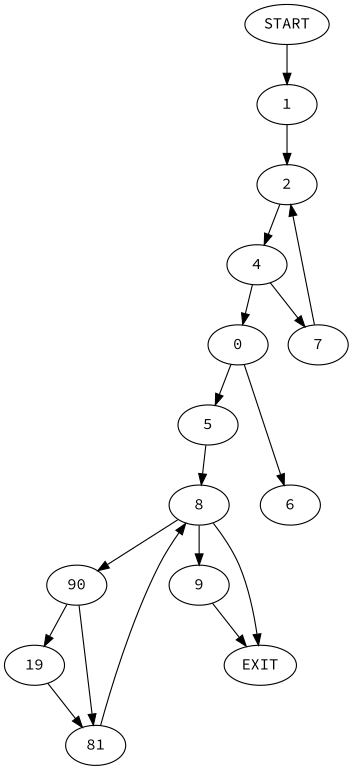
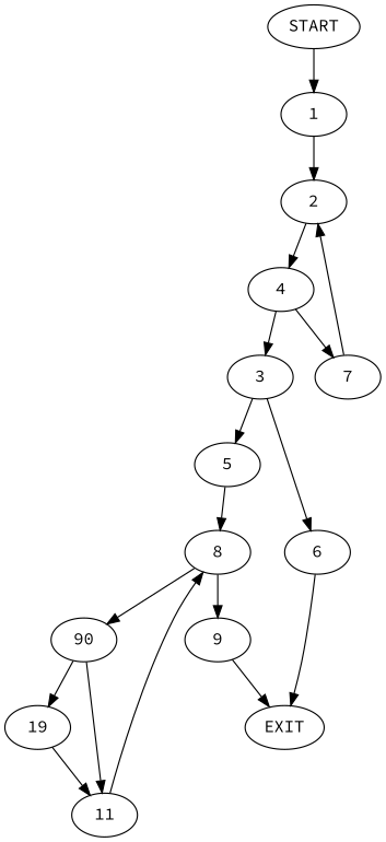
  digraph {
    fontname="Source Code Pro"
    node [fontname="Source Code Pro"]
    edge [fontname="Source Code Pro"]
    n1 [label=START]
    1
    2
    n4 [label=EXIT]
    4
-   3 [label=0]
+   3
    5
    6
    7
    8
    9
    n12 [label=90]
-   11 [label=81]
+   11
    n14 [label=19]
    n1 -> 1
    1 -> 2
    2 -> 4
    4 -> 3
    4 -> 7
    3 -> 5
    3 -> 6
    5 -> 8
-   8 -> n4
+   6 -> n4
    7 -> 2
    8 -> 9
    8 -> n12
    9 -> n4
    n12 -> 11
    n12 -> n14
    11 -> 8
    n14 -> 11
  }
